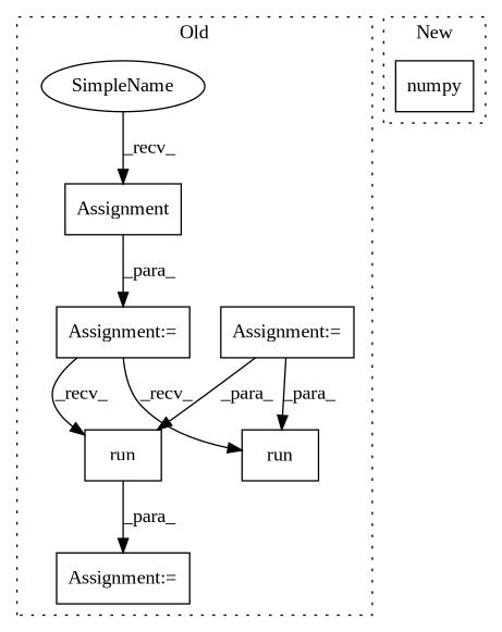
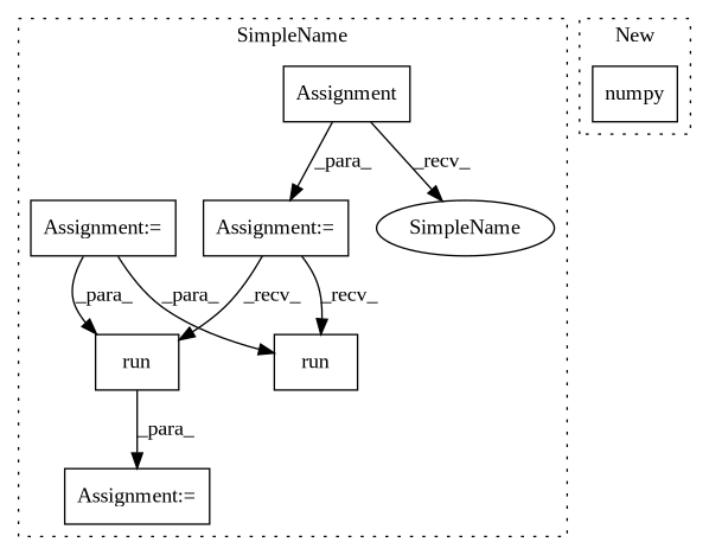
  digraph {
    fontname="Liberation Serif"
    node [a=32 fontname="Liberation Serif" l=1 shape=box]
    edge [fontname="Liberation Serif"]
    n1 [l=20 label=Assignment s=647]
    n2 [l="4,1" label=run s="963,998"]
    n3 [a=7 label="Assignment:=" s=957]
    n4 [l="4,1" label=run s="1046,1081"]
    n5 [a=7 label="Assignment:=" s=635]
    n6 [a=7 label="Assignment:=" s=505]
    n7 [a=42 l=10 label=SimpleName s=636 shape=ellipse]
    n8 [l=7 label=numpy s=798]
    subgraph cluster_1 {
-     label=Old
+     label=SimpleName
      style=dotted
      n1
      n2
      n3
      n4
      n5
      n6
      n7
    }
    subgraph cluster_2 {
      label=New
      style=dotted
      n8
    }
    n1 -> n5 [label=_para_]
    n2 -> n3 [label=_para_]
    n5 -> n2 [label=_recv_]
    n5 -> n4 [label=_recv_]
    n6 -> n2 [label=_para_]
    n6 -> n4 [label=_para_]
-   n7 -> n1 [label=_recv_]
+   n1 -> n7 [label=_recv_]
  }
